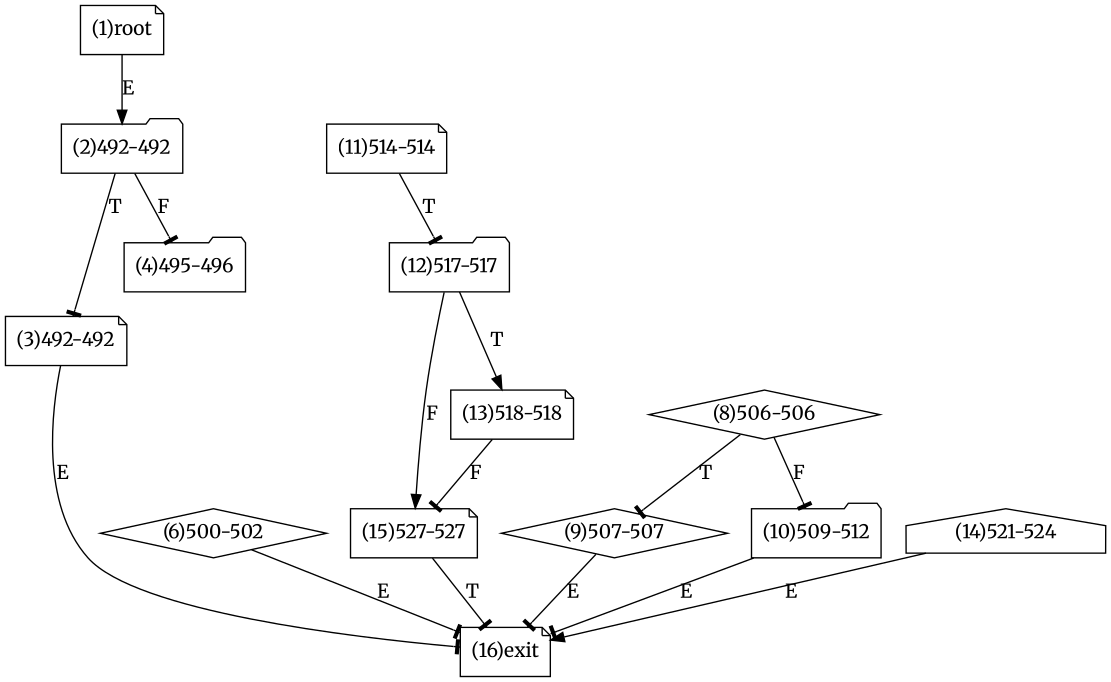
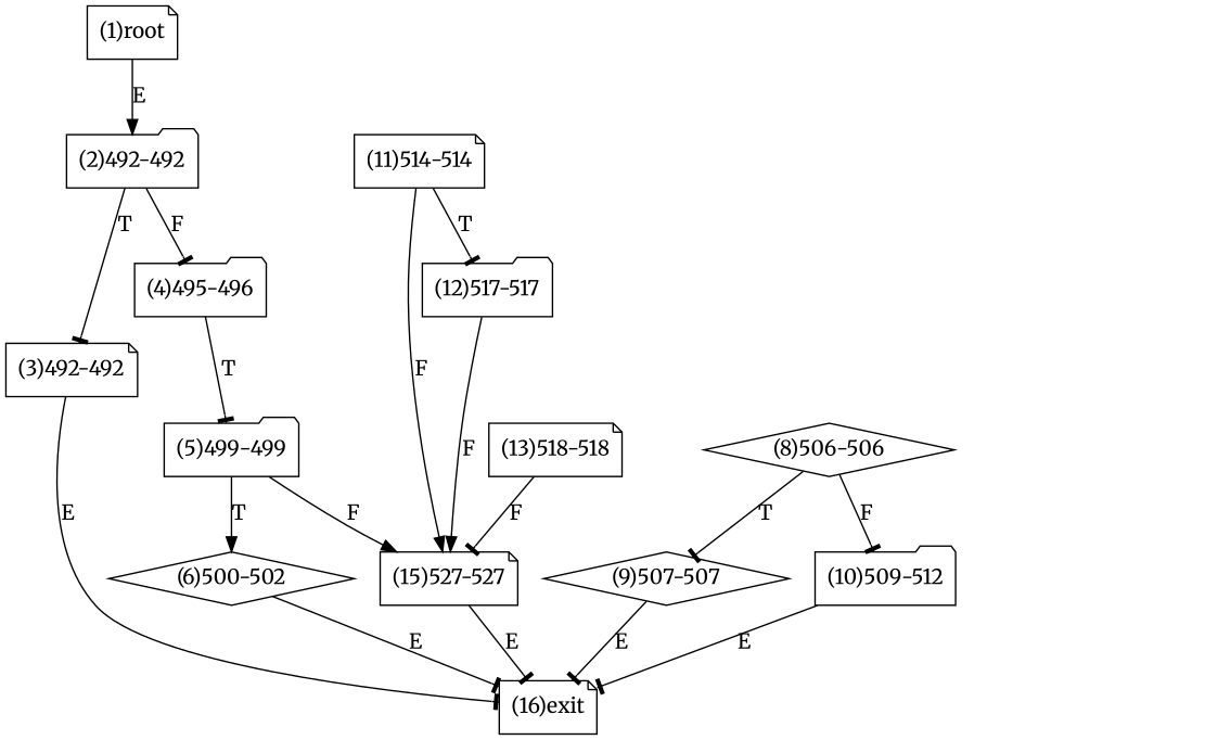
  digraph {
    fontname=Merriweather
    node [fontname=Merriweather shape=note]
    edge [arrowhead=tee fontname=Merriweather]
    n1 [label="(1)root"]
    n2 [label="(2)492-492" shape=folder]
    n3 [label="(3)492-492"]
    n4 [label="(4)495-496" shape=folder]
    n5 [label="(16)exit"]
+   n6 [label="(5)499-499" shape=folder]
    n7 [label="(6)500-502" shape=diamond]
    n8 [label="(15)527-527"]
    n9 [label="(8)506-506" shape=diamond]
    n10 [label="(9)507-507" shape=diamond]
    n11 [label="(10)509-512" shape=folder]
    n12 [label="(11)514-514"]
    n13 [label="(12)517-517" shape=folder]
    n14 [label="(13)518-518"]
-   n15 [label="(14)521-524" shape=house]
    n1 -> n2 [arrowhead=normal label=E]
    n2 -> n3 [label=T]
    n2 -> n4 [label=F]
    n3 -> n5 [label=E]
+   n4 -> n6 [label=T]
+   n6 -> n7 [arrowhead=normal label=T]
+   n6 -> n8 [arrowhead=normal label=F]
    n7 -> n5 [label=E]
-   n8 -> n5 [label=T]
+   n8 -> n5 [label=E]
    n9 -> n10 [label=T]
    n9 -> n11 [label=F]
    n10 -> n5 [label=E]
    n11 -> n5 [label=E]
+   n12 -> n8 [arrowhead=normal label=F]
    n12 -> n13 [label=T]
    n13 -> n8 [arrowhead=normal label=F]
-   n13 -> n14 [arrowhead=normal label=T]
    n14 -> n8 [label=F]
-   n15 -> n5 [arrowhead=normal label=E]
  }
